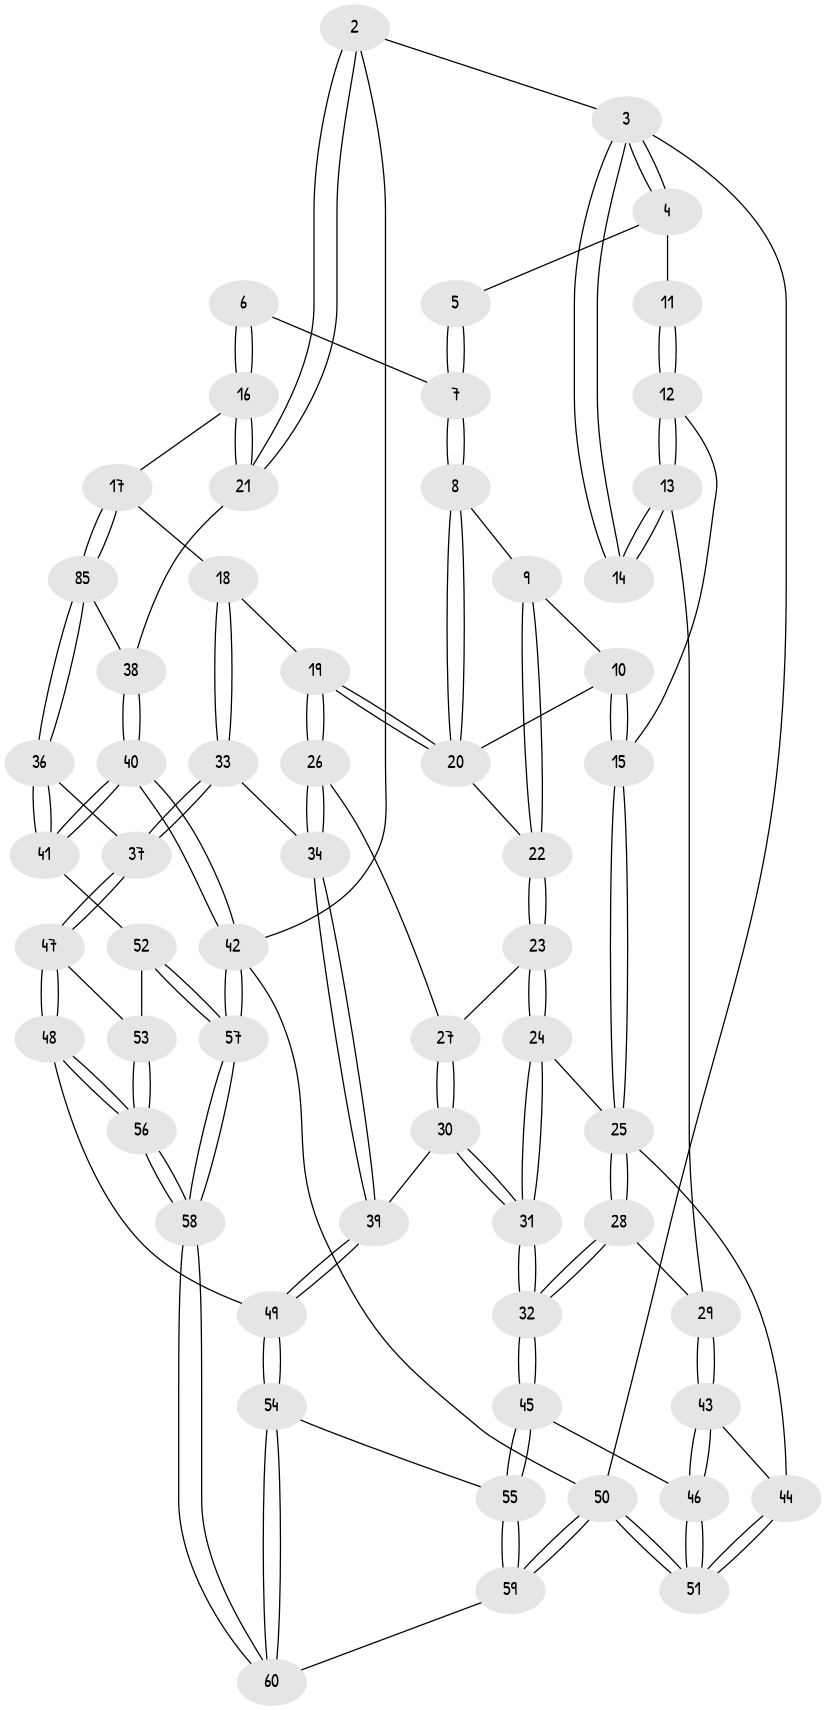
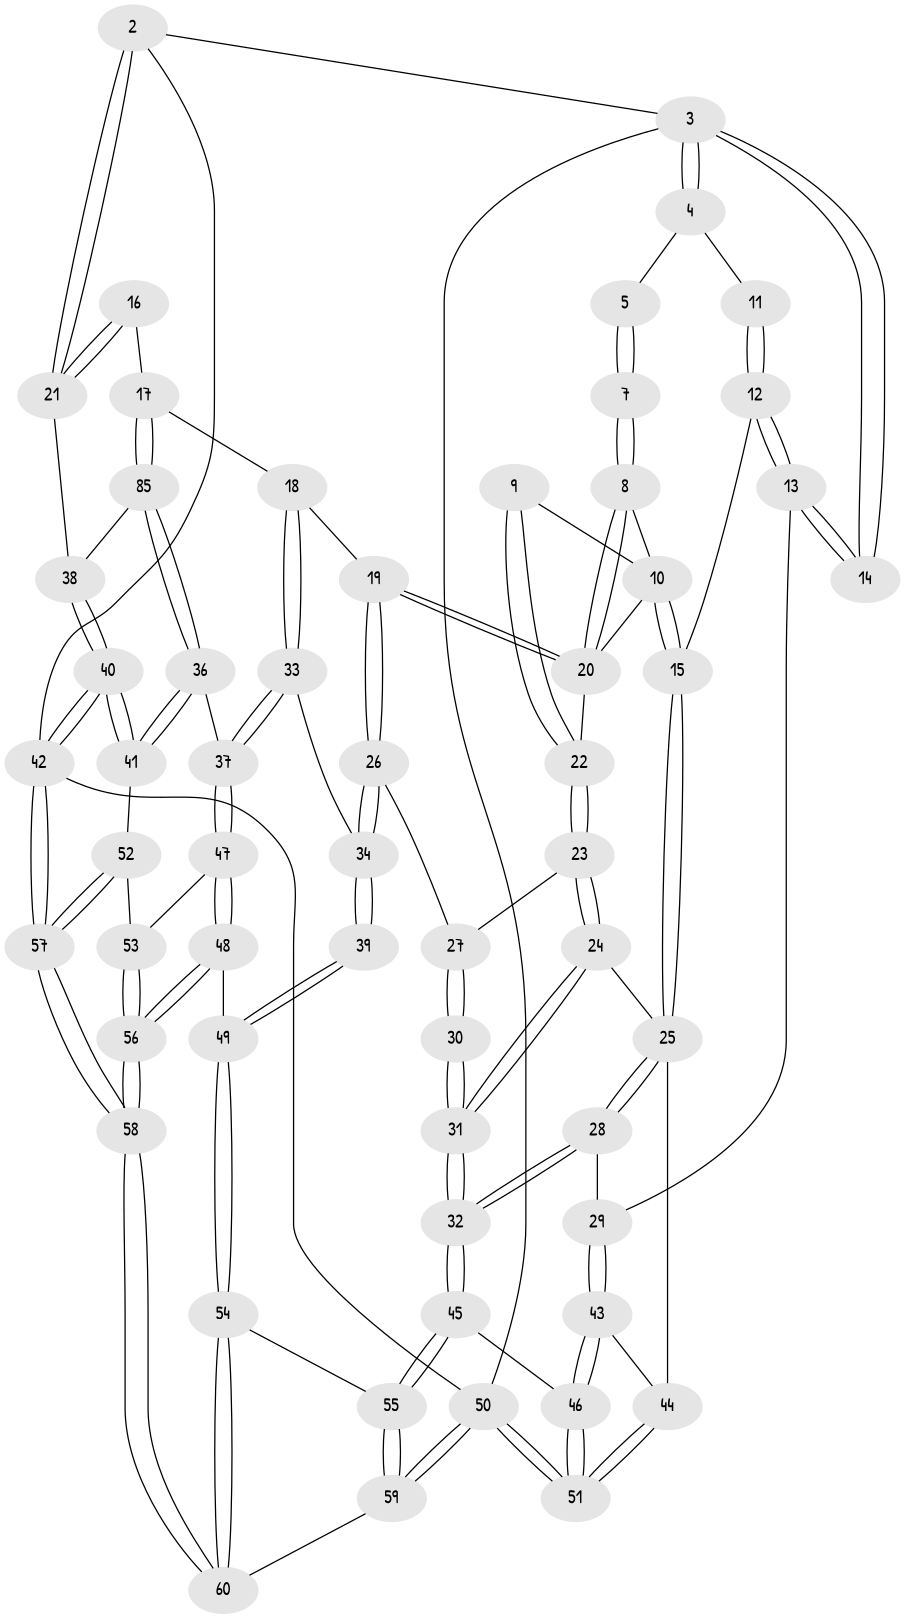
  graph {
    fontname="Patrick Hand"
    node [color=gray90 fontname="Patrick Hand" style=filled]
    edge [fontname="Patrick Hand"]
    2
    3
    21
    42
-   6
    7
    16
    4
    14
    50
    38
    57
    5
    11
    51
    59
    12
    8
    17
    9
    20
    10
    22
    15
    23
    25
    13
    29
    43
    44
    28
    18
    n33 [label=85]
    19
    33
    36
    26
    34
    37
    27
    40
    24
    31
    30
    32
    39
    45
    46
    49
    55
    47
    41
    52
    48
    53
    54
    58
    56
    60
    2 -- 3
    2 -- 21
    2 -- 21
    2 -- 42
    3 -- 4
    3 -- 4
    3 -- 14
    3 -- 14
    3 -- 50
    21 -- 38
    42 -- 50
    42 -- 57
    42 -- 57
-   6 -- 7
-   6 -- 16
-   6 -- 16
    7 -- 8
    7 -- 8
    16 -- 21
    16 -- 21
    16 -- 17
    4 -- 5
    4 -- 11
    50 -- 51
    50 -- 51
    50 -- 59
    50 -- 59
    38 -- 40
    38 -- 40
    57 -- 58
    57 -- 58
    5 -- 7
    5 -- 7
    11 -- 12
    11 -- 12
    59 -- 60
    12 -- 15
    12 -- 13
    12 -- 13
-   8 -- 9
+   8 -- 10
    8 -- 20
    8 -- 20
    17 -- 18
    17 -- n33
    17 -- n33
    9 -- 10
    9 -- 22
    9 -- 22
    20 -- 22
    10 -- 20
    10 -- 15
    10 -- 15
    22 -- 23
    22 -- 23
    15 -- 25
    15 -- 25
    23 -- 27
    23 -- 24
    23 -- 24
    25 -- 44
    25 -- 28
    25 -- 28
    13 -- 14
    13 -- 14
    13 -- 29
    29 -- 43
    29 -- 43
    43 -- 44
    43 -- 46
    43 -- 46
    44 -- 51
    44 -- 51
    28 -- 29
    28 -- 32
    28 -- 32
    18 -- 19
    18 -- 33
    18 -- 33
    n33 -- 38
    n33 -- 36
    n33 -- 36
    19 -- 20
    19 -- 20
    19 -- 26
    19 -- 26
    33 -- 34
    33 -- 37
    33 -- 37
    36 -- 37
    36 -- 41
    36 -- 41
    26 -- 34
    26 -- 34
    26 -- 27
    34 -- 39
    34 -- 39
    37 -- 47
    37 -- 47
    27 -- 30
    27 -- 30
    40 -- 42
    40 -- 42
    40 -- 41
    40 -- 41
    24 -- 25
    24 -- 31
    24 -- 31
    31 -- 32
    31 -- 32
    30 -- 31
    30 -- 31
-   30 -- 39
    32 -- 45
    32 -- 45
    39 -- 49
    39 -- 49
    45 -- 46
    45 -- 55
    45 -- 55
    46 -- 51
    46 -- 51
    49 -- 54
    49 -- 54
    55 -- 59
    55 -- 59
    47 -- 48
    47 -- 48
    47 -- 53
    41 -- 52
    52 -- 57
    52 -- 57
    52 -- 53
    48 -- 49
    48 -- 56
    48 -- 56
    53 -- 56
    53 -- 56
    54 -- 55
    54 -- 60
    54 -- 60
    58 -- 60
    58 -- 60
    56 -- 58
    56 -- 58
  }
